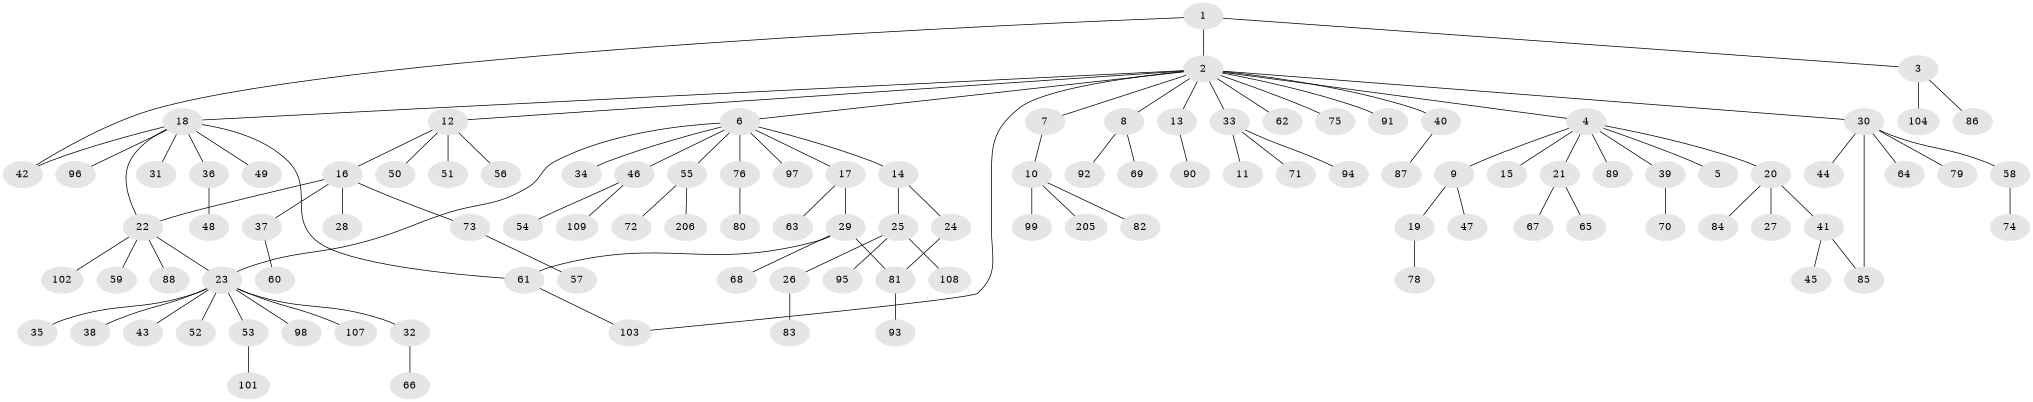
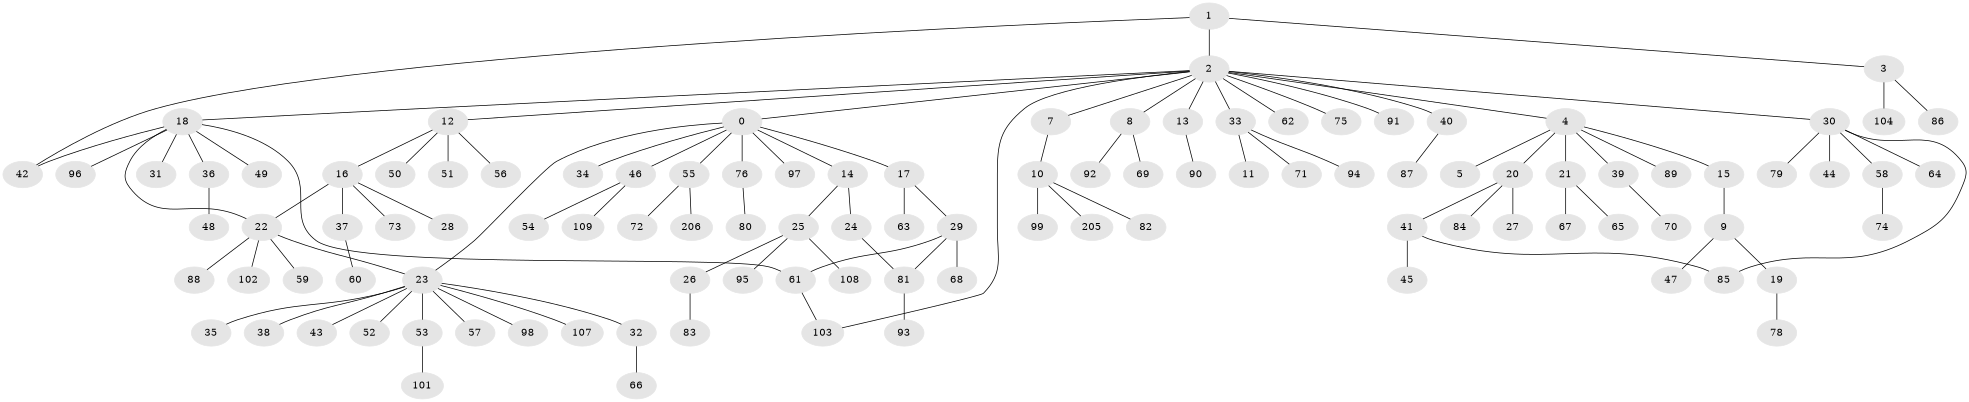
  graph {
    node [color=gray90 style=filled]
    1
    2
    3
    42
    4
-   6
+   6 [label=0]
    7
    8
    12
    13
    18
    30
    33
    40
    62
    75
    91
    103
    86
    104
    5
    9
    15
    20
    21
    39
    89
    14
    17
    23
    34
    46
    55
    76
    97
    10
    69
    92
    16
    50
    51
    56
    90
    22
    31
    36
    49
    61
    96
    44
    58
    64
    79
    85
    11
    71
    94
    87
    19
    47
    27
    41
    84
    65
    67
    70
    24
    25
    29
    63
    32
    35
    38
    43
    52
    53
    57
    98
    107
    54
    n81 [label=109]
    72
    n83 [label=206]
    80
    82
    99
    n87 [label=205]
    78
    28
    37
    73
    81
    26
    95
    108
    59
    88
    102
    60
    68
    48
    45
    66
    101
    93
    83
    74
    1 -- 2
    1 -- 3
    1 -- 42
    2 -- 4
    2 -- 6
    2 -- 7
    2 -- 8
    2 -- 12
    2 -- 13
    2 -- 18
    2 -- 30
    2 -- 33
    2 -- 40
    2 -- 62
    2 -- 75
    2 -- 91
    2 -- 103
    3 -- 86
    3 -- 104
    4 -- 5
-   4 -- 9
+   15 -- 9
    4 -- 15
    4 -- 20
    4 -- 21
    4 -- 39
    4 -- 89
    6 -- 14
    6 -- 17
    6 -- 23
    6 -- 34
    6 -- 46
    6 -- 55
    6 -- 76
    6 -- 97
    7 -- 10
    8 -- 69
    8 -- 92
    12 -- 16
    12 -- 50
    12 -- 51
    12 -- 56
    13 -- 90
    18 -- 42
    18 -- 22
    18 -- 31
    18 -- 36
    18 -- 49
    18 -- 61
    18 -- 96
    30 -- 44
    30 -- 58
    30 -- 64
    30 -- 79
    30 -- 85
    33 -- 11
    33 -- 71
    33 -- 94
    40 -- 87
    9 -- 19
    9 -- 47
    20 -- 27
    20 -- 41
    20 -- 84
    21 -- 65
    21 -- 67
    39 -- 70
    14 -- 24
    14 -- 25
    17 -- 29
    17 -- 63
    23 -- 32
    23 -- 35
    23 -- 38
    23 -- 43
    23 -- 52
    23 -- 53
-   73 -- 57
+   23 -- 57
    23 -- 98
    23 -- 107
    46 -- 54
    46 -- n81
    55 -- 72
    55 -- n83
    76 -- 80
    10 -- 82
    10 -- 99
    10 -- n87
    16 -- 22
    16 -- 28
    16 -- 37
    16 -- 73
    22 -- 23
    22 -- 59
    22 -- 88
    22 -- 102
    36 -- 48
    61 -- 103
    58 -- 74
    19 -- 78
    41 -- 85
    41 -- 45
    24 -- 81
    25 -- 26
    25 -- 95
    25 -- 108
    29 -- 61
    29 -- 81
    29 -- 68
    32 -- 66
    53 -- 101
    37 -- 60
    81 -- 93
    26 -- 83
  }
